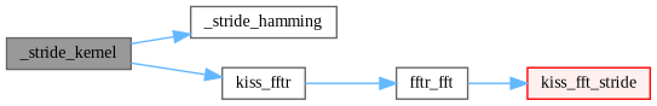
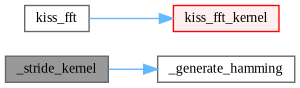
  digraph {
    fontname="Liberation Serif"
    rankdir=LR
    node [color=grey40 fillcolor=white fontname="Liberation Serif" fontsize=10 shape=box style=filled]
    edge [color=steelblue1 fontname="Liberation Serif" fontsize=10 labelfontname=Helvetica labelfontsize=10 style=solid]
    n1 [color=gray40 fillcolor=grey60 fontcolor=black height=0.2 label=_stride_kernel width=0.4]
-   n2 [height=0.2 label=_stride_hamming width=0.4]
-   n3 [height=0.2 label=kiss_fftr width=0.4]
-   n4 [height=0.2 label=fftr_fft width=0.4]
-   n5 [color=red fillcolor="#FFF0F0" height=0.2 label=kiss_fft_stride width=0.4]
+   n2 [height=0.2 label=_generate_hamming width=0.4]
+   n4 [height=0.2 label=kiss_fft width=0.4]
+   n5 [color=red fillcolor="#FFF0F0" height=0.2 label=kiss_fft_kernel width=0.4]
    n1 -> n2
-   n1 -> n3
-   n3 -> n4
    n4 -> n5
  }
